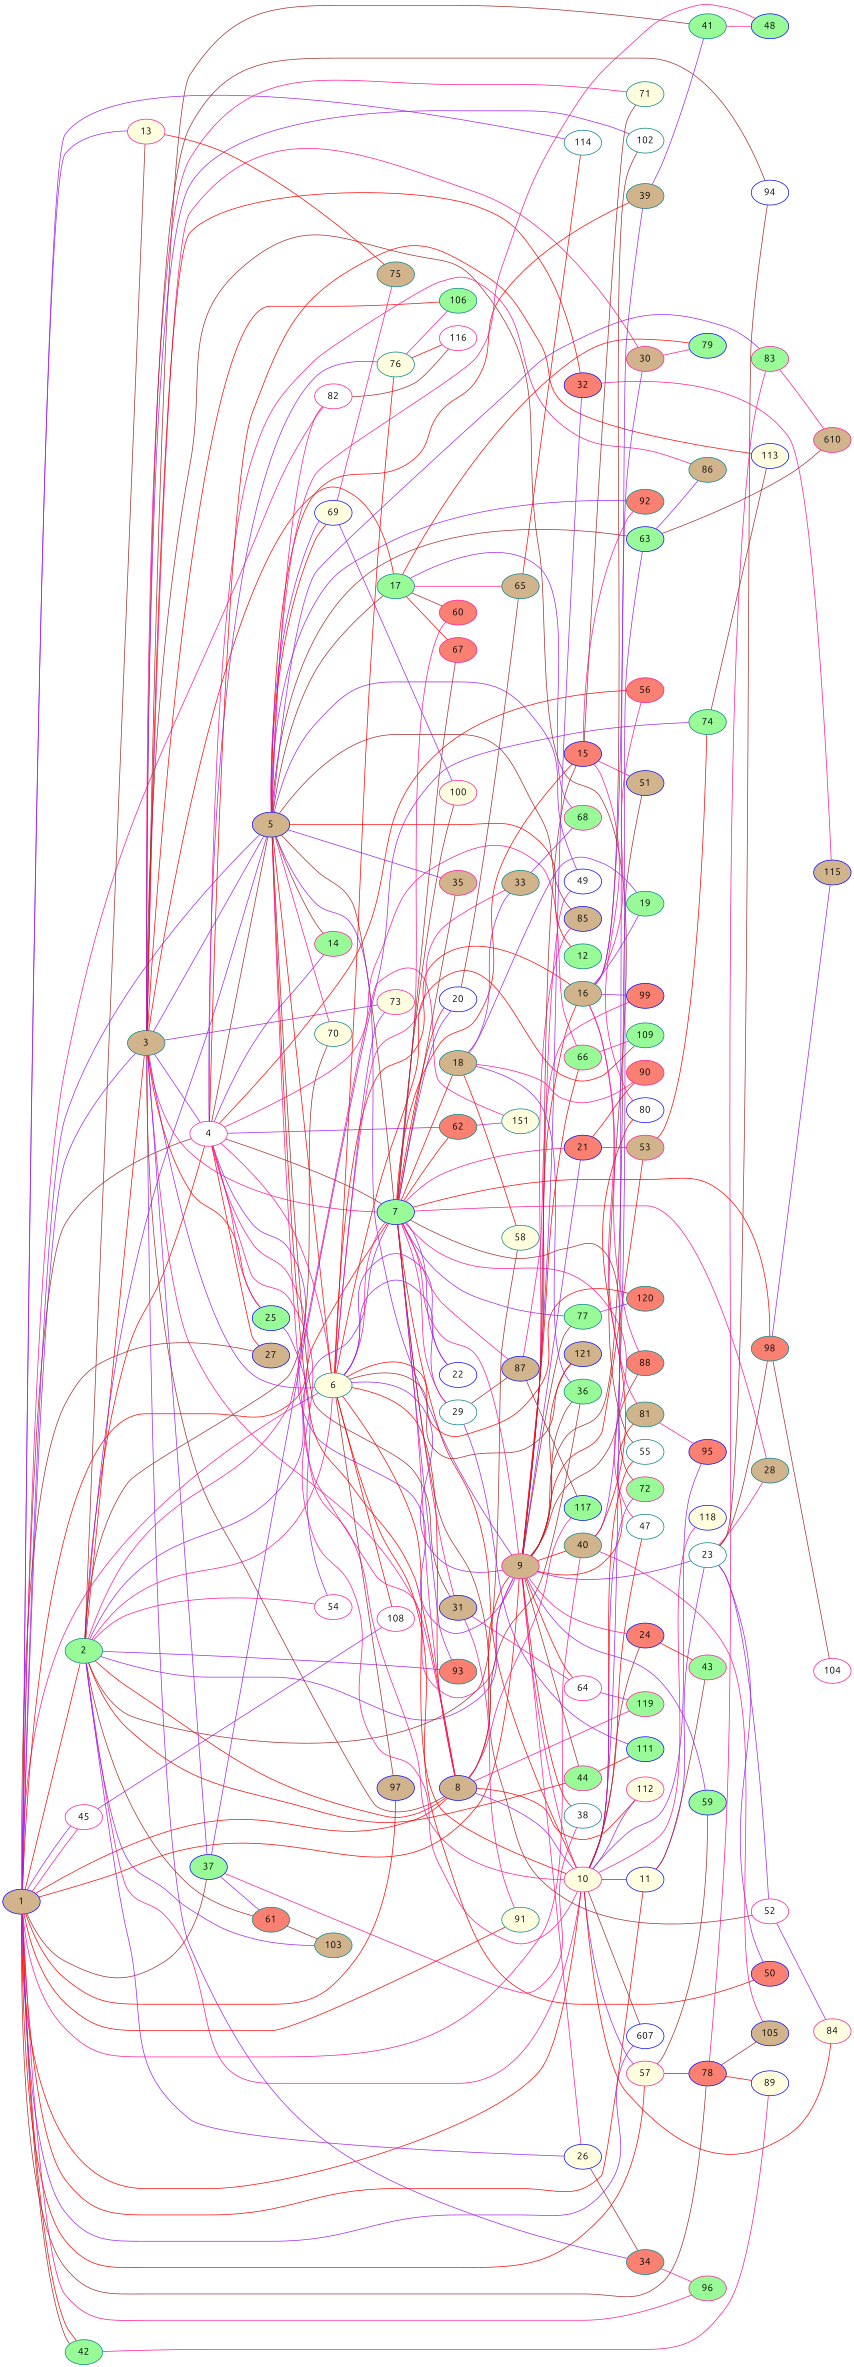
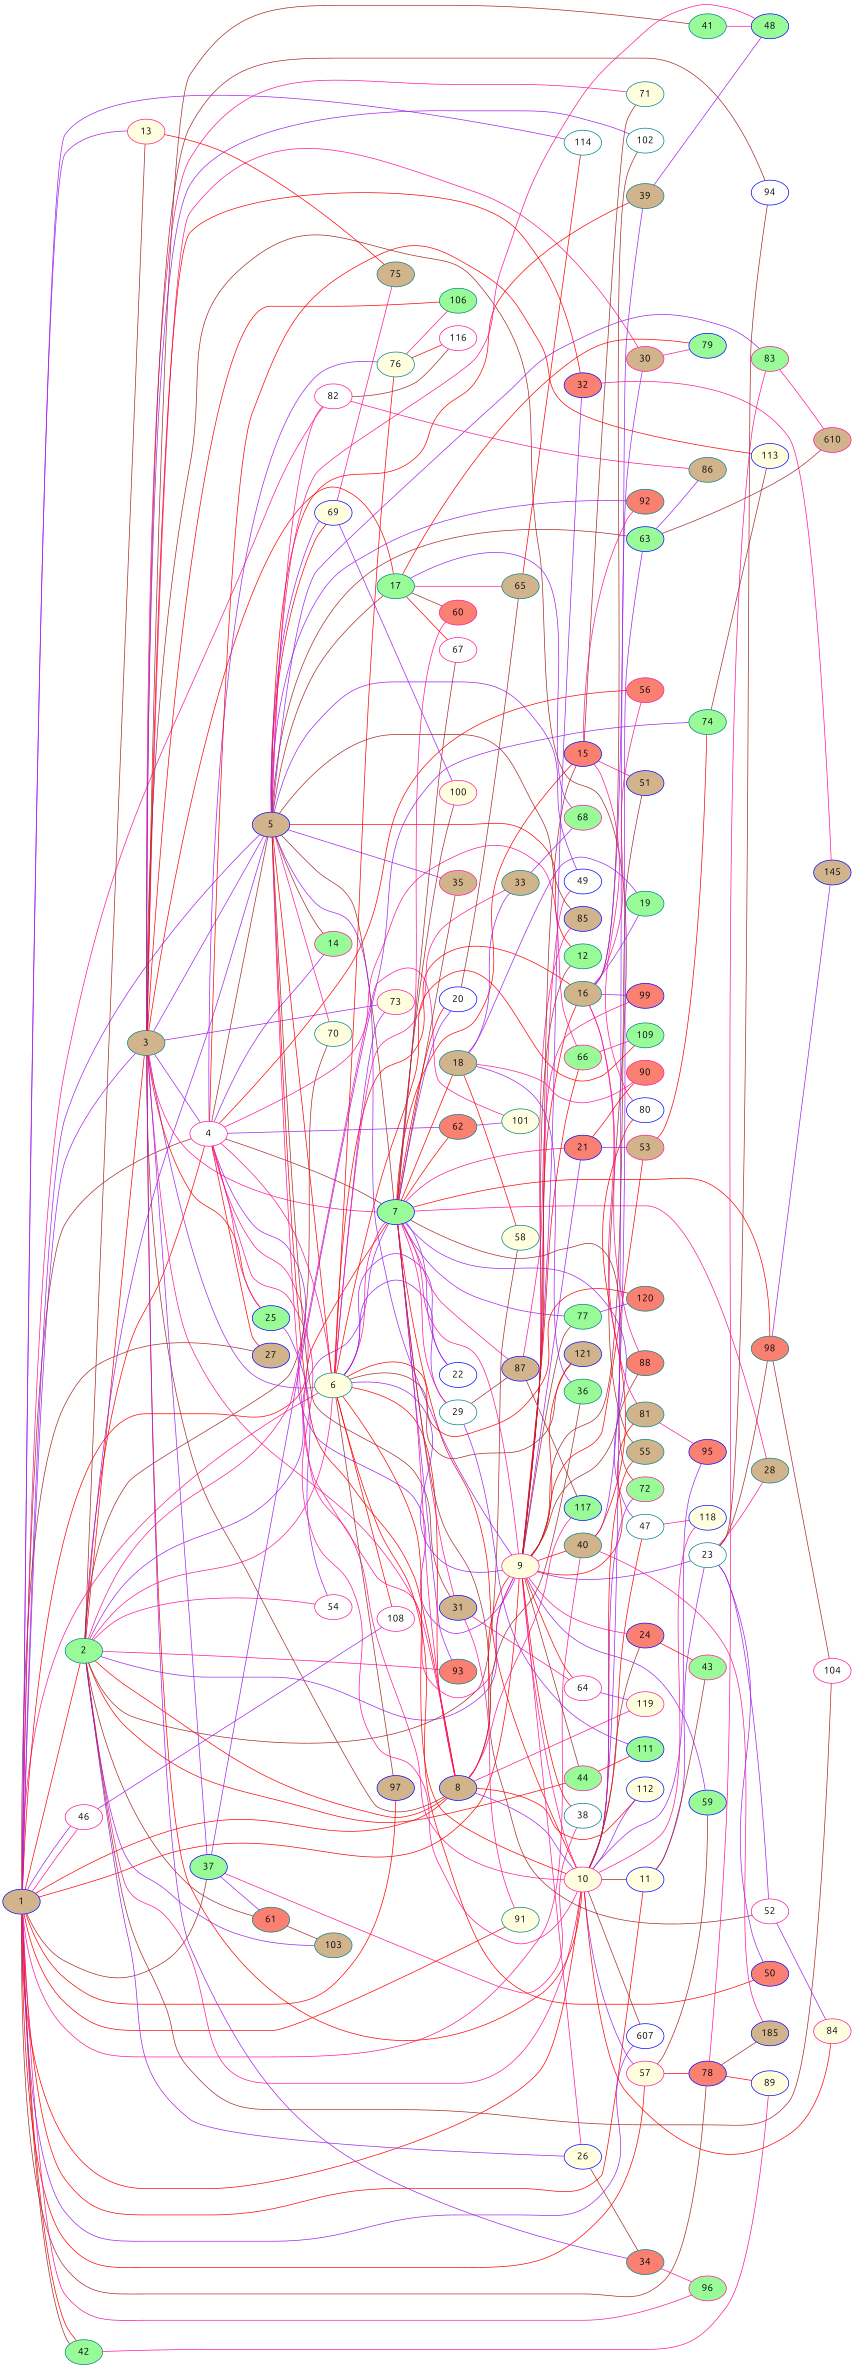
  graph {
    fontname=Ubuntu
    rankdir=LR
    node [color=teal fillcolor=palegreen fontname=Ubuntu style=filled]
    edge [color=purple fontname=Ubuntu]
    1 [color=blue fillcolor=tan]
    2
    3 [fillcolor=tan]
    4 [color=deeppink fillcolor=white]
    5 [color=blue fillcolor=tan]
    6 [fillcolor=lightyellow]
    7 [color=blue]
    8 [color=blue fillcolor=tan]
-   9 [color=deeppink fillcolor=tan]
+   9 [color=deeppink fillcolor=lightyellow]
    10 [color=deeppink fillcolor=lightyellow]
    11 [color=blue fillcolor=lightyellow]
    13 [color=deeppink fillcolor=lightyellow]
    27 [color=blue fillcolor=tan]
    37 [color=blue]
    40 [fillcolor=tan]
    42
-   46 [color=deeppink fillcolor=white label=45]
+   46 [color=deeppink fillcolor=white]
    57 [color=deeppink fillcolor=lightyellow]
    78 [color=blue fillcolor=salmon]
    82 [color=deeppink fillcolor=white]
    91 [fillcolor=lightyellow]
    96 [color=deeppink]
    97 [color=blue fillcolor=tan]
    n24 [color=blue fillcolor=white label=607]
    114 [fillcolor=white]
    26 [color=blue fillcolor=lightyellow]
    44 [color=deeppink]
    54 [color=deeppink fillcolor=white]
    58 [fillcolor=lightyellow]
    61 [fillcolor=salmon]
    70 [fillcolor=lightyellow]
    93 [fillcolor=salmon]
-   101 [fillcolor=lightyellow label=151]
+   101 [fillcolor=lightyellow]
    103 [fillcolor=tan]
    104 [color=deeppink fillcolor=white]
    17
    25 [color=blue]
    30 [color=deeppink fillcolor=tan]
    32 [color=blue fillcolor=salmon]
    34 [fillcolor=salmon]
    41
-   55 [fillcolor=white]
+   55 [fillcolor=tan]
    71 [fillcolor=lightyellow]
    73 [color=deeppink fillcolor=lightyellow]
    94 [color=blue fillcolor=white]
    102 [fillcolor=white]
    106
    14 [color=deeppink]
    56 [color=deeppink fillcolor=salmon]
    62 [fillcolor=salmon]
    66 [color=deeppink]
    76 [fillcolor=lightyellow]
    86 [fillcolor=tan]
    113 [color=blue fillcolor=lightyellow]
    12
    31 [color=blue fillcolor=tan]
    35 [color=deeppink fillcolor=tan]
    39 [fillcolor=tan]
    48 [color=blue]
    49 [color=blue fillcolor=white]
    63 [color=blue]
    69 [color=blue fillcolor=lightyellow]
    83 [color=deeppink]
    85 [color=blue fillcolor=tan]
    92 [fillcolor=salmon]
    16 [fillcolor=tan]
    22 [color=blue fillcolor=white]
    29 [fillcolor=white]
    33 [fillcolor=tan]
    50 [color=blue fillcolor=salmon]
    108 [color=deeppink fillcolor=white]
    109
    120 [fillcolor=salmon]
    121 [color=blue fillcolor=tan]
    18 [fillcolor=tan]
    15 [color=blue fillcolor=salmon]
    20 [color=blue fillcolor=white]
    21 [color=blue fillcolor=salmon]
    28 [fillcolor=tan]
    47 [fillcolor=white]
    52 [color=deeppink fillcolor=white]
    60 [color=deeppink fillcolor=salmon]
-   67 [color=deeppink fillcolor=salmon]
+   67 [color=deeppink fillcolor=white]
    72 [color=deeppink]
    77
    87 [color=blue fillcolor=tan]
    98 [fillcolor=salmon]
    100 [color=deeppink fillcolor=lightyellow]
    36
-   112 [color=deeppink fillcolor=lightyellow]
+   112 [color=blue fillcolor=lightyellow]
    117 [color=blue]
-   119 [color=deeppink]
+   119 [color=deeppink fillcolor=lightyellow]
    23 [fillcolor=white]
    24 [color=blue fillcolor=salmon]
    38 [fillcolor=white]
    51 [color=blue fillcolor=tan]
    53 [color=deeppink fillcolor=tan]
    59 [color=blue]
    64 [color=deeppink fillcolor=white]
    81 [fillcolor=tan]
    88 [fillcolor=salmon]
    84 [color=deeppink fillcolor=lightyellow]
    95 [color=blue fillcolor=salmon]
    118 [color=blue fillcolor=lightyellow]
    43 [color=deeppink]
    75 [fillcolor=tan]
    74
    80 [color=blue fillcolor=white]
-   105 [color=blue fillcolor=tan]
+   105 [color=blue fillcolor=tan label=185]
    89 [color=blue fillcolor=lightyellow]
    116 [color=deeppink fillcolor=white]
    111 [color=blue]
    65 [fillcolor=tan]
    68 [color=deeppink]
    79 [color=blue]
-   115 [color=blue fillcolor=tan]
+   115 [color=blue fillcolor=tan label=145]
    19
    90 [color=deeppink fillcolor=salmon]
    n119 [color=deeppink fillcolor=tan label=610]
    99 [color=blue fillcolor=salmon]
    1 -- 2 [color=red]
    1 -- 3
    1 -- 4 [color=brown]
    1 -- 5
    1 -- 6 [color=deeppink]
    1 -- 7 [color=red]
    1 -- 8 [color=red]
    1 -- 9 [color=red]
    1 -- 10 [color=red]
    1 -- 11 [color=red]
    1 -- 13
    1 -- 27 [color=brown]
    1 -- 37 [color=brown]
    1 -- 40 [color=deeppink]
    1 -- 42 [color=brown]
    1 -- 42 [color=red]
    1 -- 46 [color=deeppink]
    1 -- 46
    1 -- 57 [color=red]
    1 -- 78 [color=brown]
    1 -- 82 [color=deeppink]
    1 -- 91 [color=red]
    1 -- 96 [color=deeppink]
    1 -- 97 [color=red]
    1 -- n24
    1 -- 114
    2 -- 3 [color=red]
    2 -- 4 [color=red]
    2 -- 5
    2 -- 6 [color=deeppink]
    2 -- 7
    2 -- 8 [color=red]
    2 -- 9
    2 -- 10 [color=deeppink]
    2 -- 13 [color=brown]
    2 -- 26
    2 -- 44 [color=red]
    2 -- 54 [color=deeppink]
    2 -- 58 [color=brown]
    2 -- 61 [color=brown]
    2 -- 70 [color=brown]
-   2 -- 93
+   2 -- 93 [color=deeppink]
    2 -- 101 [color=deeppink]
    2 -- 103
+   2 -- 104 [color=brown]
    3 -- 4
    3 -- 5
    3 -- 6
    3 -- 7 [color=deeppink]
    3 -- 8 [color=brown]
    3 -- 9 [color=deeppink]
+   3 -- 10 [color=red]
    3 -- 37
    3 -- 17 [color=red]
    3 -- 25 [color=red]
    3 -- 30 [color=deeppink]
    3 -- 32 [color=red]
    3 -- 34
    3 -- 41 [color=brown]
    3 -- 55 [color=brown]
    3 -- 71 [color=deeppink]
    3 -- 73
    3 -- 94 [color=brown]
    3 -- 102
    3 -- 106 [color=red]
    4 -- 5 [color=brown]
    4 -- 6 [color=deeppink]
    4 -- 7 [color=brown]
    4 -- 8 [color=deeppink]
    4 -- 9
    4 -- 10 [color=deeppink]
    4 -- 27 [color=red]
    4 -- 25 [color=deeppink]
    4 -- 14
    4 -- 56 [color=red]
    4 -- 62
    4 -- 66 [color=deeppink]
    4 -- 76
-   4 -- 86 [color=deeppink]
+   82 -- 86 [color=deeppink]
    4 -- 113 [color=red]
    5 -- 6 [color=red]
    5 -- 7 [color=brown]
    5 -- 8 [color=red]
    5 -- 9
    5 -- 10 [color=deeppink]
    5 -- 82 [color=deeppink]
    5 -- 70 [color=deeppink]
    5 -- 17 [color=brown]
    5 -- 14 [color=brown]
    5 -- 12 [color=red]
    5 -- 31 [color=brown]
    5 -- 35
    5 -- 39 [color=red]
    5 -- 48 [color=deeppink]
    5 -- 49
    5 -- 63 [color=brown]
    5 -- 69 [color=red]
    5 -- 69
    5 -- 83
    5 -- 85 [color=brown]
    5 -- 92
    6 -- 7 [color=deeppink]
    6 -- 8 [color=red]
    6 -- 9
    6 -- 10 [color=red]
    6 -- 97 [color=brown]
    6 -- 73
    6 -- 76 [color=red]
    6 -- 16 [color=red]
    6 -- 22
    6 -- 29
    6 -- 33 [color=deeppink]
    6 -- 50 [color=red]
    6 -- 108 [color=red]
    6 -- 109 [color=red]
    6 -- 120 [color=red]
    6 -- 121 [color=brown]
    7 -- 8 [color=deeppink]
    7 -- 9 [color=deeppink]
    7 -- 10 [color=red]
    7 -- 93
    7 -- 62 [color=red]
    7 -- 31 [color=deeppink]
    7 -- 35 [color=brown]
    7 -- 22
    7 -- 29 [color=deeppink]
    7 -- 18 [color=red]
    7 -- 15 [color=red]
    7 -- 20
    7 -- 20 [color=red]
    7 -- 21 [color=deeppink]
    7 -- 28 [color=deeppink]
-   7 -- 47 [color=deeppink]
+   7 -- 47
    7 -- 52 [color=brown]
    7 -- 60 [color=deeppink]
    7 -- 67 [color=brown]
    7 -- 72 [color=brown]
    7 -- 77
    7 -- 87 [color=deeppink]
    7 -- 98 [color=red]
    7 -- 100 [color=brown]
    8 -- 9 [color=red]
    8 -- 10
    8 -- 36 [color=brown]
    8 -- 112 [color=red]
    8 -- 117 [color=deeppink]
    8 -- 119 [color=deeppink]
    9 -- 10 [color=deeppink]
    9 -- 40 [color=red]
    9 -- 26 [color=deeppink]
    9 -- 44 [color=brown]
    9 -- 32
    9 -- 66 [color=red]
-   9 -- 36 [color=brown]
+   9 -- 12 [color=brown]
    9 -- 49 [color=deeppink]
    9 -- 85 [color=deeppink]
    9 -- 16 [color=red]
    9 -- 121 [color=red]
    9 -- 15 [color=brown]
    9 -- 21
    9 -- 77 [color=brown]
    9 -- 23
    9 -- 24 [color=deeppink]
    9 -- 38 [color=red]
    9 -- 51 [color=brown]
    9 -- 53 [color=red]
    9 -- 59
    9 -- 64 [color=red]
    9 -- 81 [color=red]
    9 -- 88 [color=brown]
    10 -- 11 [color=brown]
    10 -- 57
    10 -- n24 [color=brown]
    10 -- 30
    10 -- 55 [color=red]
    10 -- 47 [color=red]
    10 -- 72
    10 -- 112
    10 -- 24 [color=brown]
    10 -- 84 [color=red]
    10 -- 95
    10 -- 118 [color=deeppink]
    11 -- 23
    11 -- 43 [color=brown]
    13 -- 75 [color=red]
    37 -- 61
    37 -- 38 [color=deeppink]
    37 -- 74
    40 -- 63
    40 -- 80 [color=red]
    40 -- 105 [color=deeppink]
    42 -- 89 [color=deeppink]
    46 -- 108
    57 -- 78 [color=red]
    57 -- 59 [color=brown]
    78 -- 83 [color=deeppink]
    78 -- 105 [color=brown]
    78 -- 89 [color=red]
    82 -- 116 [color=brown]
    26 -- 34 [color=brown]
    44 -- 111 [color=red]
    61 -- 103 [color=brown]
    17 -- 60 [color=brown]
    17 -- 67 [color=red]
    17 -- 65 [color=deeppink]
    17 -- 68
    17 -- 79 [color=red]
    25 -- 54
    30 -- 79 [color=deeppink]
    32 -- 115 [color=deeppink]
    34 -- 96 [color=deeppink]
    41 -- 48 [color=deeppink]
    62 -- 101
    66 -- 109 [color=deeppink]
    76 -- 106 [color=deeppink]
    76 -- 116 [color=red]
    31 -- 91 [color=deeppink]
    31 -- 64 [color=deeppink]
-   39 -- 41
+   39 -- 48
    63 -- 86
    63 -- n119 [color=brown]
    69 -- 100
    69 -- 75 [color=deeppink]
    83 -- n119 [color=deeppink]
    16 -- 102 [color=brown]
    16 -- 56 [color=deeppink]
    16 -- 39
    16 -- 81 [color=deeppink]
    16 -- 88 [color=deeppink]
    16 -- 19
    16 -- 99
    29 -- 87 [color=brown]
    29 -- 111
    33 -- 68
    18 -- 58 [color=red]
    18 -- 33
    18 -- 36
    18 -- 19
    18 -- 90 [color=deeppink]
    15 -- 71 [color=brown]
    15 -- 92 [color=deeppink]
    15 -- 51 [color=deeppink]
    15 -- 80 [color=deeppink]
    20 -- 65 [color=brown]
    21 -- 53
    21 -- 90 [color=red]
+   47 -- 118 [color=deeppink]
    52 -- 84
    77 -- 120
    87 -- 117 [color=brown]
    87 -- 99 [color=deeppink]
    98 -- 104 [color=brown]
    98 -- 115
    23 -- 94 [color=brown]
    23 -- 50
    23 -- 28 [color=deeppink]
    23 -- 52
    23 -- 98 [color=brown]
    24 -- 43 [color=red]
    53 -- 74 [color=red]
    64 -- 119
    81 -- 95 [color=deeppink]
    74 -- 113 [color=brown]
    65 -- 114 [color=red]
  }
